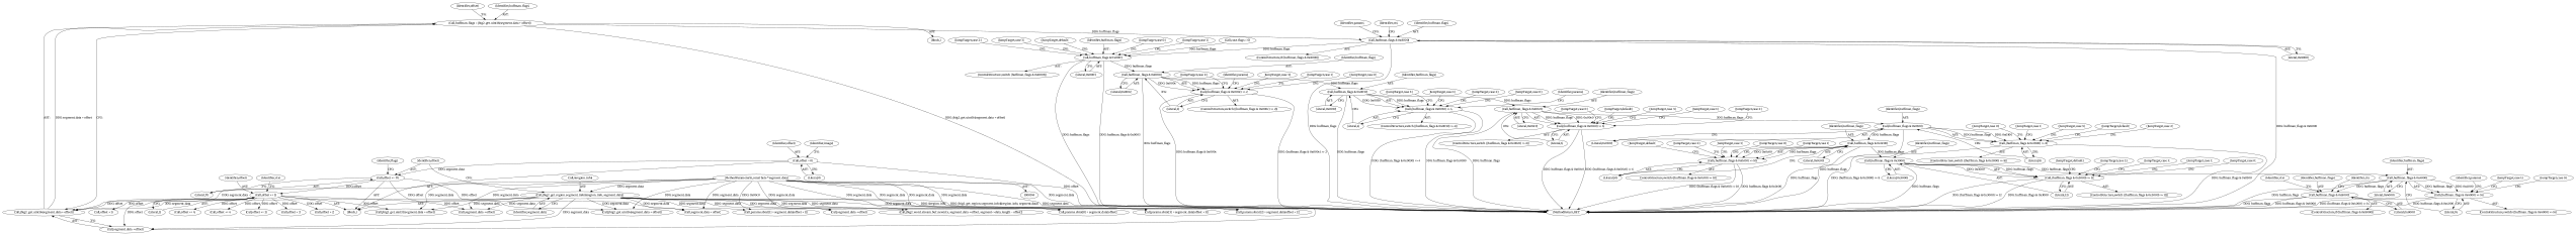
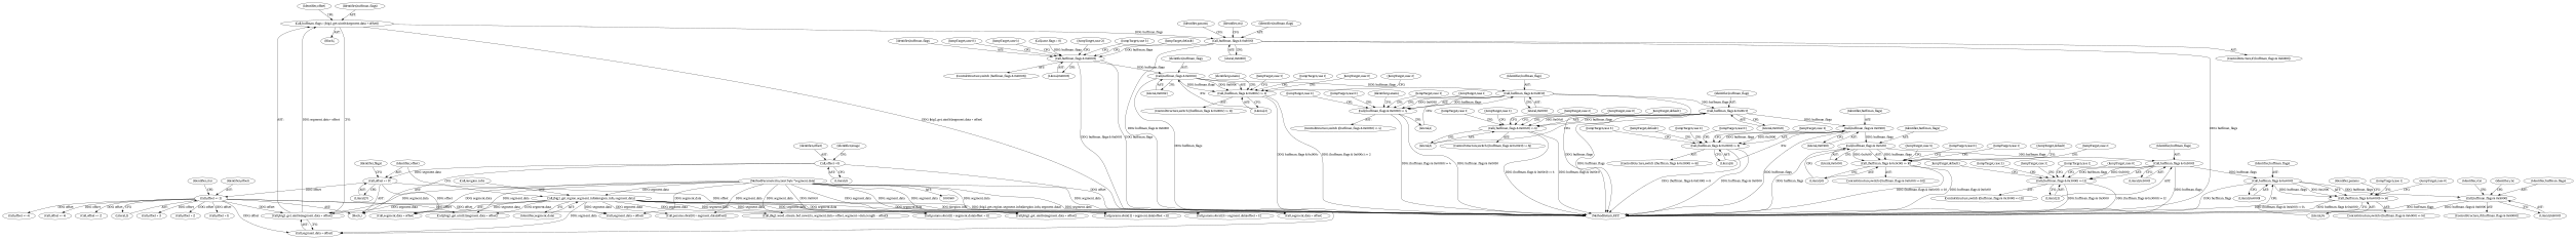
  digraph {
    fontname=Merriweather
    node [fontname=Merriweather]
    edge [fontname=Merriweather]
    n1 [label="(Call,huffman_flags = jbig2_get_uint16(segment_data + offset))"]
    n2 [label="(Call,jbig2_get_uint16(segment_data + offset))"]
    n3 [label="(Call,huffman_flags & 0x8000)"]
    n4 [label="(Block,)"]
    n5 [label="(MethodReturn,RET)"]
    n6 [label="(Call,segment_data + offset)"]
    n7 [label="(Call,huffman_flags & 0x0003)"]
    n8 [label="(Literal,0x8000)"]
    n9 [label="(ControlStructure,if (huffman_flags & 0x8000))"]
    n10 [label="(MethodParameterIn,const byte *segment_data)"]
    n11 [label="(Call,jbig2_get_region_segment_info(&region_info, segment_data))"]
    n12 [label="(Call,params.sbrat[3] = segment_data[offset + 3])"]
    n13 [label="(Call,segment_data + offset)"]
    n14 [label="(Call,params.sbrat[1] = segment_data[offset + 1])"]
    n15 [label="(Call,segment_data + offset)"]
    n16 [label="(Call,jbig2_get_uint16(segment_data + offset))"]
    n17 [label="(Call,jbig2_word_stream_buf_new(ctx, segment_data + offset, segment->data_length - offset))"]
    n18 [label="(Call,params.sbrat[0] = segment_data[offset])"]
    n19 [label="(Call,jbig2_get_uint32(segment_data + offset))"]
    n20 [label="(Call,params.sbrat[2] = segment_data[offset + 2])"]
    n21 [label="(Call,segment_data + offset)"]
    1000149
    n23 [label="(Block,)"]
    n24 [label="(Identifier,segment_data)"]
    n25 [label="(Call,offset += 2)"]
    n26 [label="(Literal,2)"]
    n27 [label="(Call,offset += 4)"]
    n28 [label="(Call,offset += 4)"]
    n29 [label="(Call,offset += 2)"]
    n30 [label="(Call,offset + 3)"]
    n31 [label="(Call,offset + 2)"]
    n32 [label="(Call,offset + 1)"]
    n33 [label="(Call,offset += 17)"]
    n34 [label="(Literal,17)"]
    n35 [label="(Call,offset = 0)"]
    n36 [label="(Literal,0)"]
    n37 [label="(Call,huffman_flags & 0x000c)"]
    n38 [label="(Literal,0x0003)"]
    n39 [label="(ControlStructure,switch (huffman_flags & 0x0003))"]
    n40 [label="(Call,(huffman_flags & 0x000c) >> 2)"]
    n41 [label="(Call,huffman_flags & 0x0030)"]
    n42 [label="(Literal,0x000c)"]
    n43 [label="(Literal,2)"]
    n44 [label="(ControlStructure,switch ((huffman_flags & 0x000c) >> 2))"]
    n45 [label="(Call,(huffman_flags & 0x0030) >> 4)"]
    n46 [label="(Call,huffman_flags & 0x00c0)"]
    n47 [label="(Literal,0x0030)"]
    n48 [label="(Literal,4)"]
    n49 [label="(ControlStructure,switch ((huffman_flags & 0x0030) >> 4))"]
    n50 [label="(Call,(huffman_flags & 0x00c0) >> 6)"]
    n51 [label="(Call,huffman_flags & 0x0300)"]
    n52 [label="(Literal,0x00c0)"]
    n53 [label="(ControlStructure,switch ((huffman_flags & 0x00c0) >> 6))"]
    n54 [label="(Literal,6)"]
    n55 [label="(Call,(huffman_flags & 0x0300) >> 8)"]
    n56 [label="(Call,huffman_flags & 0x0c00)"]
    n57 [label="(Literal,0x0300)"]
    n58 [label="(ControlStructure,switch ((huffman_flags & 0x0300) >> 8))"]
    n59 [label="(Literal,8)"]
    n60 [label="(Call,(huffman_flags & 0x0c00) >> 10)"]
    n61 [label="(Call,huffman_flags & 0x3000)"]
    n62 [label="(Literal,0x0c00)"]
    n63 [label="(ControlStructure,switch ((huffman_flags & 0x0c00) >> 10))"]
    n64 [label="(Literal,10)"]
    n65 [label="(Call,(huffman_flags & 0x3000) >> 12)"]
    n66 [label="(Call,huffman_flags & 0x4000)"]
    n67 [label="(Literal,0x3000)"]
    n68 [label="(Literal,12)"]
    n69 [label="(ControlStructure,switch ((huffman_flags & 0x3000) >> 12))"]
    n70 [label="(Call,(huffman_flags & 0x4000) >> 14)"]
    n71 [label="(Call,huffman_flags & 0x8000)"]
    n72 [label="(Literal,0x4000)"]
    n73 [label="(Literal,14)"]
    n74 [label="(ControlStructure,switch ((huffman_flags & 0x4000) >> 14))"]
    n75 [label="(ControlStructure,if (huffman_flags & 0x8000))"]
    n76 [label="(Literal,0x8000)"]
    n77 [label="(JumpTarget,case 3:)"]
    n78 [label="(Call,case_flags = 0)"]
    n79 [label="(JumpTarget,case 0:)"]
    n80 [label="(JumpTarget,default:)"]
    n81 [label="(Identifier,params)"]
    n82 [label="(JumpTarget,case 1:)"]
    n83 [label="(JumpTarget,case 1:)"]
    n84 [label="(Identifier,ctx)"]
    n85 [label="(Identifier,offset)"]
    n86 [label="(Identifier,huffman_flags)"]
    n87 [label="(JumpTarget,case 0:)"]
    n88 [label="(JumpTarget,case 2:)"]
    n89 [label="(JumpTarget,case 3:)"]
    n90 [label="(Identifier,huffman_flags)"]
    n91 [label="(Call,&region_info)"]
    n92 [label="(JumpTarget,case 1:)"]
    n93 [label="(JumpTarget,case 2:)"]
    n94 [label="(JumpTarget,case 2:)"]
    n95 [label="(Identifier,ctx)"]
    n96 [label="(Identifier,ctx)"]
    n97 [label="(JumpTarget,case 0:)"]
    n98 [label="(Identifier,huffman_flags)"]
    n99 [label="(Identifier,flags)"]
    n100 [label="(JumpTarget,case 3:)"]
    n101 [label="(JumpTarget,default:)"]
    n102 [label="(Identifier,ctx)"]
    n103 [label="(Identifier,huffman_flags)"]
    n104 [label="(JumpTarget,case 3:)"]
    n105 [label="(Identifier,image)"]
    n106 [label="(JumpTarget,case 1:)"]
    n107 [label="(Identifier,offset)"]
    n108 [label="(Identifier,huffman_flags)"]
    n109 [label="(JumpTarget,case 1:)"]
    n110 [label="(JumpTarget,case 0:)"]
    n111 [label="(Identifier,huffman_flags)"]
    n112 [label="(JumpTarget,case 3:)"]
    n113 [label="(JumpTarget,case 0:)"]
    n114 [label="(Identifier,huffman_flags)"]
    n115 [label="(Identifier,offset)"]
    n116 [label="(JumpTarget,default:)"]
    n117 [label="(JumpTarget,case 2:)"]
    n118 [label="(JumpTarget,case 0:)"]
    n119 [label="(JumpTarget,case 0:)"]
    n120 [label="(Identifier,huffman_flags)"]
    n121 [label="(Identifier,params)"]
    n122 [label="(JumpTarget,default:)"]
    n123 [label="(JumpTarget,case 0:)"]
    n124 [label="(JumpTarget,default:)"]
    n125 [label="(Identifier,huffman_flags)"]
    n126 [label="(JumpTarget,case 2:)"]
    n127 [label="(JumpTarget,case 2:)"]
    n128 [label="(JumpTarget,case 1:)"]
    n129 [label="(JumpTarget,case 2:)"]
    n130 [label="(Identifier,params)"]
    n131 [label="(Identifier,params)"]
    n132 [label="(JumpTarget,case 3:)"]
    n133 [label="(JumpTarget,case 1:)"]
    n134 [label="(JumpTarget,case 1:)"]
    n135 [label="(Identifier,huffman_flags)"]
    n136 [label="(JumpTarget,case 3:)"]
    n137 [label="(Identifier,offset)"]
    n138 [label="(Identifier,huffman_flags)"]
    n1 -> n2 [label="CFG: "]
    n1 -> n3 [label="DDG: huffman_flags"]
    n1 -> n4 [label="AST: "]
    n1 -> n5 [label="DDG: jbig2_get_uint16(segment_data + offset)"]
    n2 -> n1 [label="AST: "]
    n2 -> n1 [label="DDG: segment_data + offset"]
    n2 -> n6 [label="CFG: "]
    n3 -> n5 [label="DDG: huffman_flags"]
    n3 -> n5 [label="DDG: huffman_flags & 0x8000"]
    n3 -> n7 [label="DDG: huffman_flags"]
    n3 -> n8 [label="CFG: "]
    n3 -> n9 [label="AST: "]
    n6 -> n2 [label="AST: "]
    n7 -> n5 [label="DDG: huffman_flags & 0x0003"]
    n7 -> n5 [label="DDG: huffman_flags"]
    n7 -> n37 [label="DDG: huffman_flags"]
    n7 -> n38 [label="CFG: "]
    n7 -> n39 [label="AST: "]
    n8 -> n3 [label="AST: "]
    n10 -> n2 [label="DDG: segment_data"]
    n10 -> n5 [label="DDG: segment_data"]
    n10 -> n6 [label="DDG: segment_data"]
    n10 -> n11 [label="DDG: segment_data"]
    n10 -> n12 [label="DDG: segment_data"]
    n10 -> n13 [label="DDG: segment_data"]
    n10 -> n14 [label="DDG: 0x00c0"]
    n10 -> n15 [label="DDG: segment_data"]
    n10 -> n16 [label="DDG: segment_data"]
    n10 -> n17 [label="DDG: segment_data"]
    n10 -> n18 [label="DDG: segment_data"]
    n10 -> n19 [label="DDG: segment_data"]
    n10 -> n20 [label="DDG: segment_data"]
    n10 -> n21 [label="DDG: segment_data"]
    n10 -> 1000149 [label="AST: "]
    n11 -> n2 [label="DDG: segment_data"]
    n11 -> n5 [label="DDG: &region_info"]
    n11 -> n5 [label="DDG: jbig2_get_region_segment_info(&region_info, segment_data)"]
    n11 -> n6 [label="DDG: segment_data"]
    n11 -> n12 [label="DDG: segment_data"]
    n11 -> n13 [label="DDG: segment_data"]
    n11 -> n14 [label="DDG: segment_data"]
    n11 -> n15 [label="DDG: segment_data"]
    n11 -> n16 [label="DDG: segment_data"]
    n11 -> n17 [label="DDG: segment_data"]
    n11 -> n18 [label="DDG: segment_data"]
    n11 -> n19 [label="DDG: segment_data"]
    n11 -> n20 [label="DDG: segment_data"]
    n11 -> n21 [label="DDG: segment_data"]
    n11 -> n23 [label="AST: "]
    n11 -> n24 [label="CFG: "]
    n24 -> n11 [label="AST: "]
    n25 -> n2 [label="DDG: offset"]
    n25 -> n6 [label="DDG: offset"]
    n25 -> n13 [label="DDG: offset"]
    n25 -> n19 [label="DDG: offset"]
    n25 -> n23 [label="AST: "]
    n25 -> n26 [label="CFG: "]
    n25 -> n27 [label="DDG: offset"]
    n25 -> n28 [label="DDG: offset"]
    n25 -> n29 [label="DDG: offset"]
    n25 -> n30 [label="DDG: offset"]
    n25 -> n31 [label="DDG: offset"]
    n25 -> n32 [label="DDG: offset"]
    n26 -> n25 [label="AST: "]
    n33 -> n16 [label="DDG: offset"]
    n33 -> n21 [label="DDG: offset"]
    n33 -> n23 [label="AST: "]
    n33 -> n25 [label="DDG: offset"]
    n33 -> n34 [label="CFG: "]
    n34 -> n33 [label="AST: "]
    n35 -> n5 [label="DDG: offset"]
    n35 -> n23 [label="AST: "]
    n35 -> n33 [label="DDG: segment_data"]
    n35 -> n36 [label="CFG: "]
    n36 -> n35 [label="AST: "]
    n37 -> n5 [label="DDG: huffman_flags"]
    n37 -> n40 [label="AST: "]
    n37 -> n40 [label="DDG: huffman_flags"]
    n37 -> n40 [label="DDG: 0x000c"]
    n37 -> n41 [label="DDG: huffman_flags"]
    n37 -> n42 [label="CFG: "]
    n38 -> n7 [label="AST: "]
    n40 -> n5 [label="DDG: huffman_flags & 0x000c"]
    n40 -> n5 [label="DDG: (huffman_flags & 0x000c) >> 2"]
    n40 -> n43 [label="CFG: "]
    n40 -> n44 [label="AST: "]
    n41 -> n5 [label="DDG: huffman_flags"]
    n41 -> n45 [label="AST: "]
    n41 -> n45 [label="DDG: huffman_flags"]
    n41 -> n45 [label="DDG: 0x0030"]
    n41 -> n46 [label="DDG: huffman_flags"]
    n41 -> n47 [label="CFG: "]
    n42 -> n37 [label="AST: "]
    n43 -> n37 [label="CFG: "]
    n43 -> n40 [label="AST: "]
    n45 -> n5 [label="DDG: huffman_flags & 0x0030"]
    n45 -> n5 [label="DDG: (huffman_flags & 0x0030) >> 4"]
    n45 -> n48 [label="CFG: "]
    n45 -> n49 [label="AST: "]
    n46 -> n5 [label="DDG: huffman_flags"]
    n46 -> n50 [label="AST: "]
    n46 -> n50 [label="DDG: huffman_flags"]
    n46 -> n50 [label="DDG: 0x00c0"]
    n46 -> n51 [label="DDG: huffman_flags"]
    n46 -> n52 [label="CFG: "]
    n47 -> n41 [label="AST: "]
    n48 -> n41 [label="CFG: "]
-   n48 -> n45 [label="AST: "]
    n50 -> n5 [label="DDG: (huffman_flags & 0x00c0) >> 6"]
    n50 -> n5 [label="DDG: huffman_flags & 0x00c0"]
    n50 -> n53 [label="AST: "]
    n50 -> n54 [label="CFG: "]
    n51 -> n5 [label="DDG: huffman_flags"]
    n51 -> n55 [label="AST: "]
    n51 -> n55 [label="DDG: huffman_flags"]
    n51 -> n55 [label="DDG: 0x0300"]
    n51 -> n56 [label="DDG: huffman_flags"]
    n51 -> n57 [label="CFG: "]
    n52 -> n46 [label="AST: "]
    n54 -> n46 [label="CFG: "]
    n54 -> n50 [label="AST: "]
    n55 -> n5 [label="DDG: huffman_flags & 0x0300"]
    n55 -> n5 [label="DDG: (huffman_flags & 0x0300) >> 8"]
    n55 -> n58 [label="AST: "]
    n55 -> n59 [label="CFG: "]
    n56 -> n5 [label="DDG: huffman_flags"]
    n56 -> n60 [label="AST: "]
    n56 -> n60 [label="DDG: huffman_flags"]
    n56 -> n60 [label="DDG: 0x0c00"]
    n56 -> n61 [label="DDG: huffman_flags"]
    n56 -> n62 [label="CFG: "]
    n57 -> n51 [label="AST: "]
    n59 -> n51 [label="CFG: "]
    n59 -> n55 [label="AST: "]
    n60 -> n5 [label="DDG: huffman_flags & 0x0c00"]
    n60 -> n5 [label="DDG: (huffman_flags & 0x0c00) >> 10"]
    n60 -> n63 [label="AST: "]
    n60 -> n64 [label="CFG: "]
    n61 -> n5 [label="DDG: huffman_flags"]
    n61 -> n65 [label="AST: "]
    n61 -> n65 [label="DDG: huffman_flags"]
    n61 -> n65 [label="DDG: 0x3000"]
    n61 -> n66 [label="DDG: huffman_flags"]
    n61 -> n67 [label="CFG: "]
    n62 -> n56 [label="AST: "]
    n64 -> n56 [label="CFG: "]
    n64 -> n60 [label="AST: "]
    n65 -> n5 [label="DDG: (huffman_flags & 0x3000) >> 12"]
    n65 -> n5 [label="DDG: huffman_flags & 0x3000"]
    n65 -> n68 [label="CFG: "]
    n65 -> n69 [label="AST: "]
    n66 -> n5 [label="DDG: huffman_flags"]
    n66 -> n70 [label="AST: "]
    n66 -> n70 [label="DDG: huffman_flags"]
    n66 -> n70 [label="DDG: 0x4000"]
    n66 -> n71 [label="DDG: huffman_flags"]
    n66 -> n72 [label="CFG: "]
    n67 -> n61 [label="AST: "]
    n68 -> n61 [label="AST: "]
    n68 -> n65 [label="AST: "]
    n70 -> n5 [label="DDG: huffman_flags & 0x4000"]
    n70 -> n5 [label="DDG: (huffman_flags & 0x4000) >> 14"]
    n70 -> n73 [label="CFG: "]
    n70 -> n74 [label="AST: "]
    n71 -> n5 [label="DDG: huffman_flags"]
    n71 -> n5 [label="DDG: huffman_flags & 0x8000"]
    n71 -> n75 [label="AST: "]
    n71 -> n76 [label="CFG: "]
    n72 -> n66 [label="AST: "]
    n73 -> n66 [label="CFG: "]
    n73 -> n70 [label="AST: "]
    n76 -> n71 [label="AST: "]
    n77 -> n65 [label="CFG: "]
    n78 -> n7 [label="DDG: huffman_flags"]
    n79 -> n55 [label="CFG: "]
    n80 -> n60 [label="CFG: "]
    n81 -> n3 [label="CFG: "]
    n82 -> n40 [label="CFG: "]
    n83 -> n50 [label="CFG: "]
    n84 -> n71 [label="CFG: "]
    n85 -> n25 [label="AST: "]
    n86 -> n37 [label="AST: "]
    n87 -> n40 [label="CFG: "]
    n88 -> n7 [label="CFG: "]
    n89 -> n45 [label="CFG: "]
    n90 -> n56 [label="AST: "]
    n91 -> n11 [label="AST: "]
    n92 -> n45 [label="CFG: "]
    n93 -> n60 [label="CFG: "]
    n94 -> n50 [label="CFG: "]
    n95 -> n3 [label="CFG: "]
    n96 -> n25 [label="CFG: "]
    n97 -> n50 [label="CFG: "]
    n98 -> n51 [label="AST: "]
    n99 -> n33 [label="CFG: "]
    n100 -> n7 [label="CFG: "]
    n101 -> n7 [label="CFG: "]
    n102 -> n71 [label="CFG: "]
    n103 -> n7 [label="AST: "]
    n104 -> n60 [label="CFG: "]
    n105 -> n35 [label="CFG: "]
    n106 -> n55 [label="CFG: "]
    n107 -> n11 [label="CFG: "]
    n107 -> n33 [label="AST: "]
    n108 -> n3 [label="AST: "]
    n109 -> n65 [label="CFG: "]
    n110 -> n65 [label="CFG: "]
    n111 -> n61 [label="AST: "]
    n112 -> n55 [label="CFG: "]
    n113 -> n60 [label="CFG: "]
    n114 -> n71 [label="AST: "]
    n115 -> n1 [label="CFG: "]
    n116 -> n55 [label="CFG: "]
    n117 -> n45 [label="CFG: "]
    n118 -> n7 [label="CFG: "]
    n119 -> n45 [label="CFG: "]
    n120 -> n41 [label="AST: "]
    n121 -> n45 [label="CFG: "]
    n122 -> n65 [label="CFG: "]
    n123 -> n70 [label="CFG: "]
    n124 -> n50 [label="CFG: "]
    n125 -> n1 [label="AST: "]
    n126 -> n55 [label="CFG: "]
    n127 -> n65 [label="CFG: "]
    n128 -> n7 [label="CFG: "]
    n129 -> n40 [label="CFG: "]
    n130 -> n40 [label="CFG: "]
    n131 -> n70 [label="CFG: "]
    n132 -> n50 [label="CFG: "]
    n133 -> n60 [label="CFG: "]
    n134 -> n70 [label="CFG: "]
    n135 -> n66 [label="AST: "]
    n136 -> n40 [label="CFG: "]
    n137 -> n35 [label="AST: "]
    n138 -> n46 [label="AST: "]
  }
